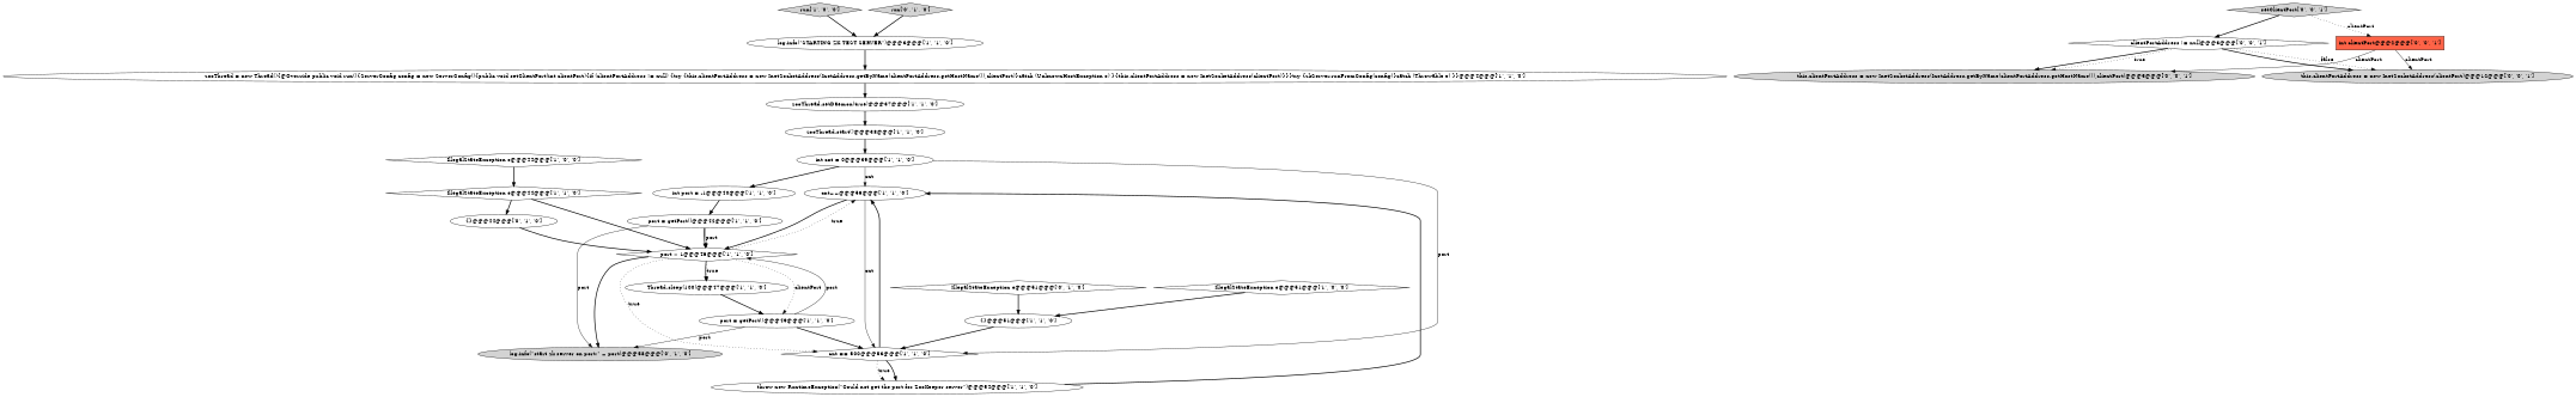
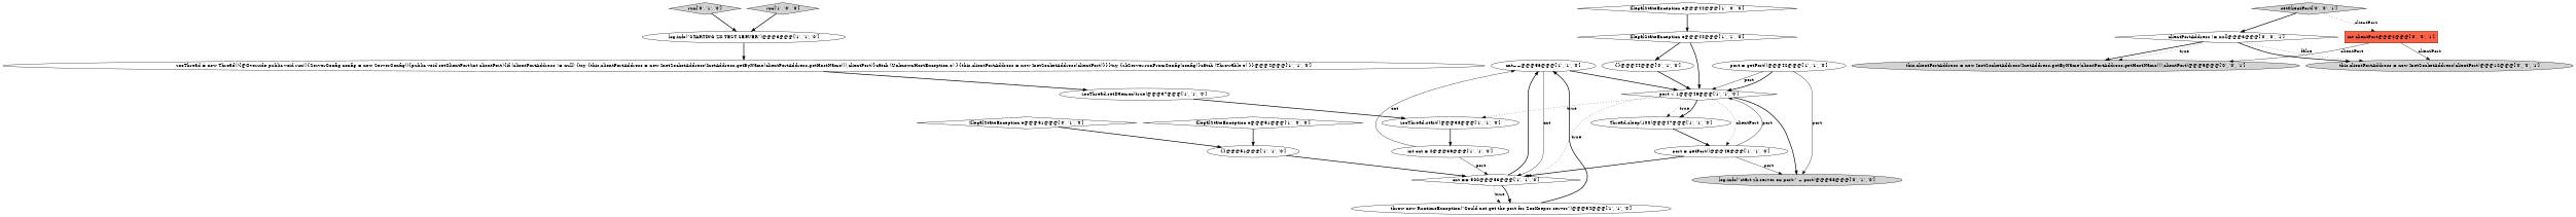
  digraph {
    node [fillcolor=white shape=ellipse style=filled]
    edge [style=bold]
    n1 [label="cnt++@@@56@@@['1', '1', '0']"]
    n2 [label="port < 1@@@46@@@['1', '1', '0']" shape=diamond]
    n3 [label="cnt == 500@@@53@@@['1', '1', '0']" shape=diamond]
    n4 [label="port = getPort()@@@49@@@['1', '1', '0']"]
    n5 [fillcolor=lightgray label="log.info(\"start zk server on port:\" + port)@@@58@@@['0', '1', '0']"]
    n6 [label="Thread.sleep(100)@@@47@@@['1', '1', '0']"]
    n7 [label="throw new RuntimeException(\"Could not get the port for ZooKeeper server\")@@@54@@@['1', '1', '0']"]
    n8 [label="IllegalStateException e@@@51@@@['0', '1', '0']" shape=diamond]
    n9 [label="{}@@@51@@@['1', '1', '0']"]
    n10 [label="IllegalStateException e@@@51@@@['1', '0', '0']" shape=diamond]
    n11 [label="{}@@@44@@@['0', '1', '0']"]
    n12 [fillcolor=lightgray label="run['1', '0', '0']" shape=diamond]
    n13 [label="log.info(\"STARTING ZK TEST SERVER\")@@@3@@@['1', '1', '0']"]
    n14 [label="zooThread = new Thread(){@Override public void run(){ServerConfig config = new ServerConfig(){public void setClientPort(int clientPort){if (clientPortAddress != null) {try {this.clientPortAddress = new InetSocketAddress(InetAddress.getByName(clientPortAddress.getHostName()),clientPort)}catch (UnknownHostException e) }{this.clientPortAddress = new InetSocketAddress(clientPort)}}}try {zkServer.runFromConfig(config)}catch (Throwable e) }}@@@4@@@['1', '1', '0']"]
    n15 [label="port = getPort()@@@42@@@['1', '1', '0']"]
    n16 [label="clientPortAddress != null@@@3@@@['0', '0', '1']" shape=diamond]
    n17 [fillcolor=lightgray label="this.clientPortAddress = new InetSocketAddress(clientPort)@@@12@@@['0', '0', '1']"]
    n18 [fillcolor=lightgray label="this.clientPortAddress = new InetSocketAddress(InetAddress.getByName(clientPortAddress.getHostName()),clientPort)@@@5@@@['0', '0', '1']"]
-   n19 [label="int port = -1@@@40@@@['1', '1', '0']"]
    n20 [fillcolor=lightgray label="setClientPort['0', '0', '1']" shape=diamond]
    n21 [fillcolor=tomato label="int clientPort@@@2@@@['0', '0', '1']" shape=box]
    n22 [label="zooThread.start()@@@38@@@['1', '1', '0']"]
    n23 [label="int cnt = 0@@@39@@@['1', '1', '0']"]
    n24 [label="zooThread.setDaemon(true)@@@37@@@['1', '1', '0']"]
    n25 [label="IllegalStateException e@@@44@@@['1', '0', '0']" shape=diamond]
    n26 [label="IllegalStateException e@@@44@@@['1', '1', '0']" shape=diamond]
    n27 [fillcolor=lightgray label="run['0', '1', '0']" shape=diamond]
    n1 -> n2
    n1 -> n3 [label=cnt style=solid]
-   n2 -> n1 [label=true style=dotted]
+   n2 -> n22 [label=true style=dotted]
    n2 -> n3 [label=true style=dotted]
    n2 -> n4 [label=clientPort style=dotted]
    n2 -> n5
    n2 -> n6 [label=true style=dotted]
    n2 -> n6
    n3 -> n1
    n3 -> n7
    n3 -> n7 [label=true style=dotted]
    n4 -> n2 [label=port style=solid]
    n4 -> n3
    n4 -> n5 [label=port style=solid]
    n6 -> n4
    n7 -> n1
    n8 -> n9
    n9 -> n3
    n10 -> n9
    n11 -> n2
    n12 -> n13
    n13 -> n14
    n14 -> n24
    n15 -> n2 [label=port style=solid]
    n15 -> n2
    n15 -> n5 [label=port style=solid]
    n16 -> n17 [label=false style=dotted]
    n16 -> n17
    n16 -> n18
    n16 -> n18 [label=true style=dotted]
-   n19 -> n15
    n20 -> n16
    n20 -> n21 [label=clientPort style=dotted]
    n21 -> n17 [label=clientPort style=solid]
    n21 -> n18 [label=clientPort style=solid]
    n22 -> n23
    n23 -> n1 [label=cnt style=solid]
    n23 -> n3 [label=port style=solid]
-   n23 -> n19
    n24 -> n22
    n25 -> n26
    n26 -> n2
    n26 -> n11
    n27 -> n13
  }
